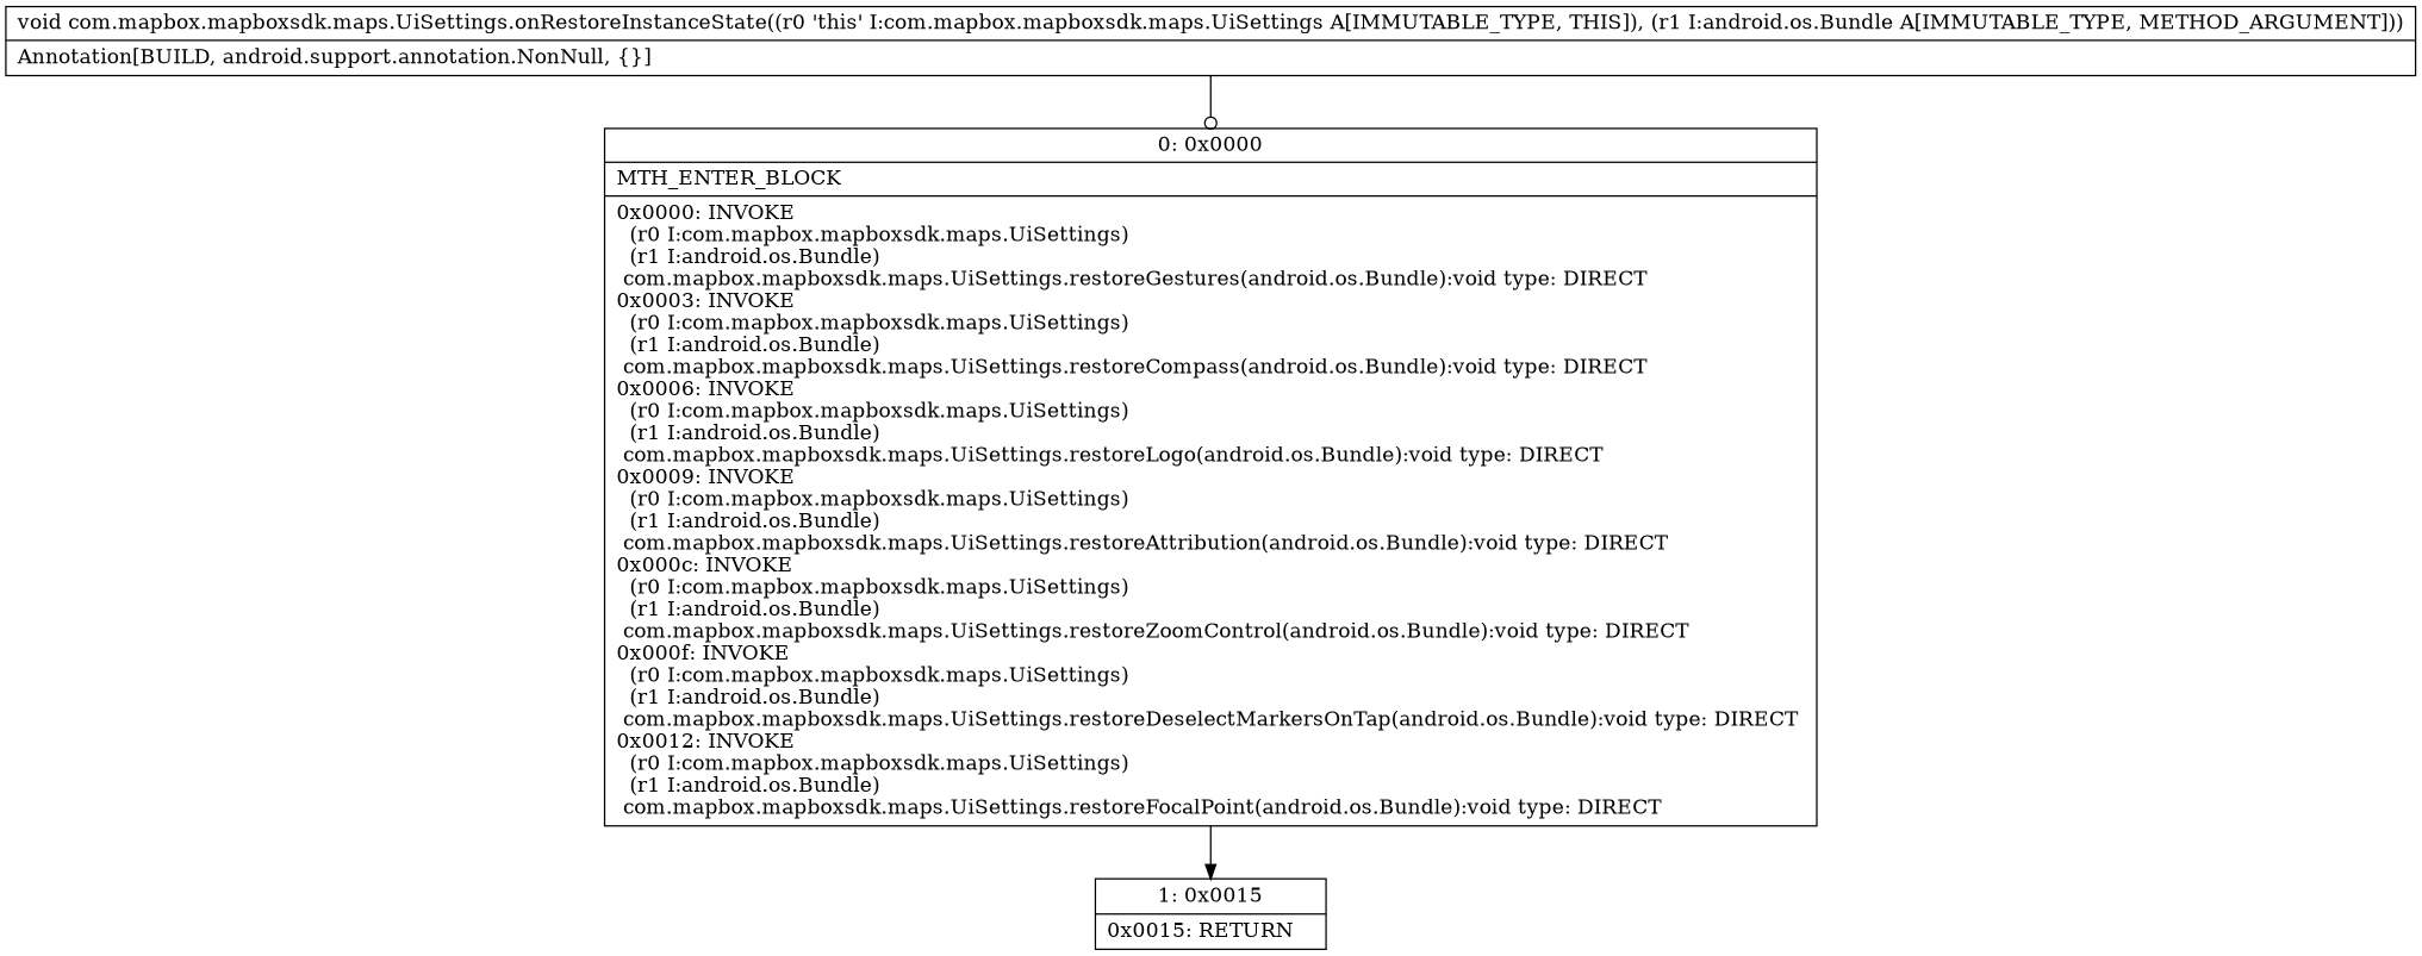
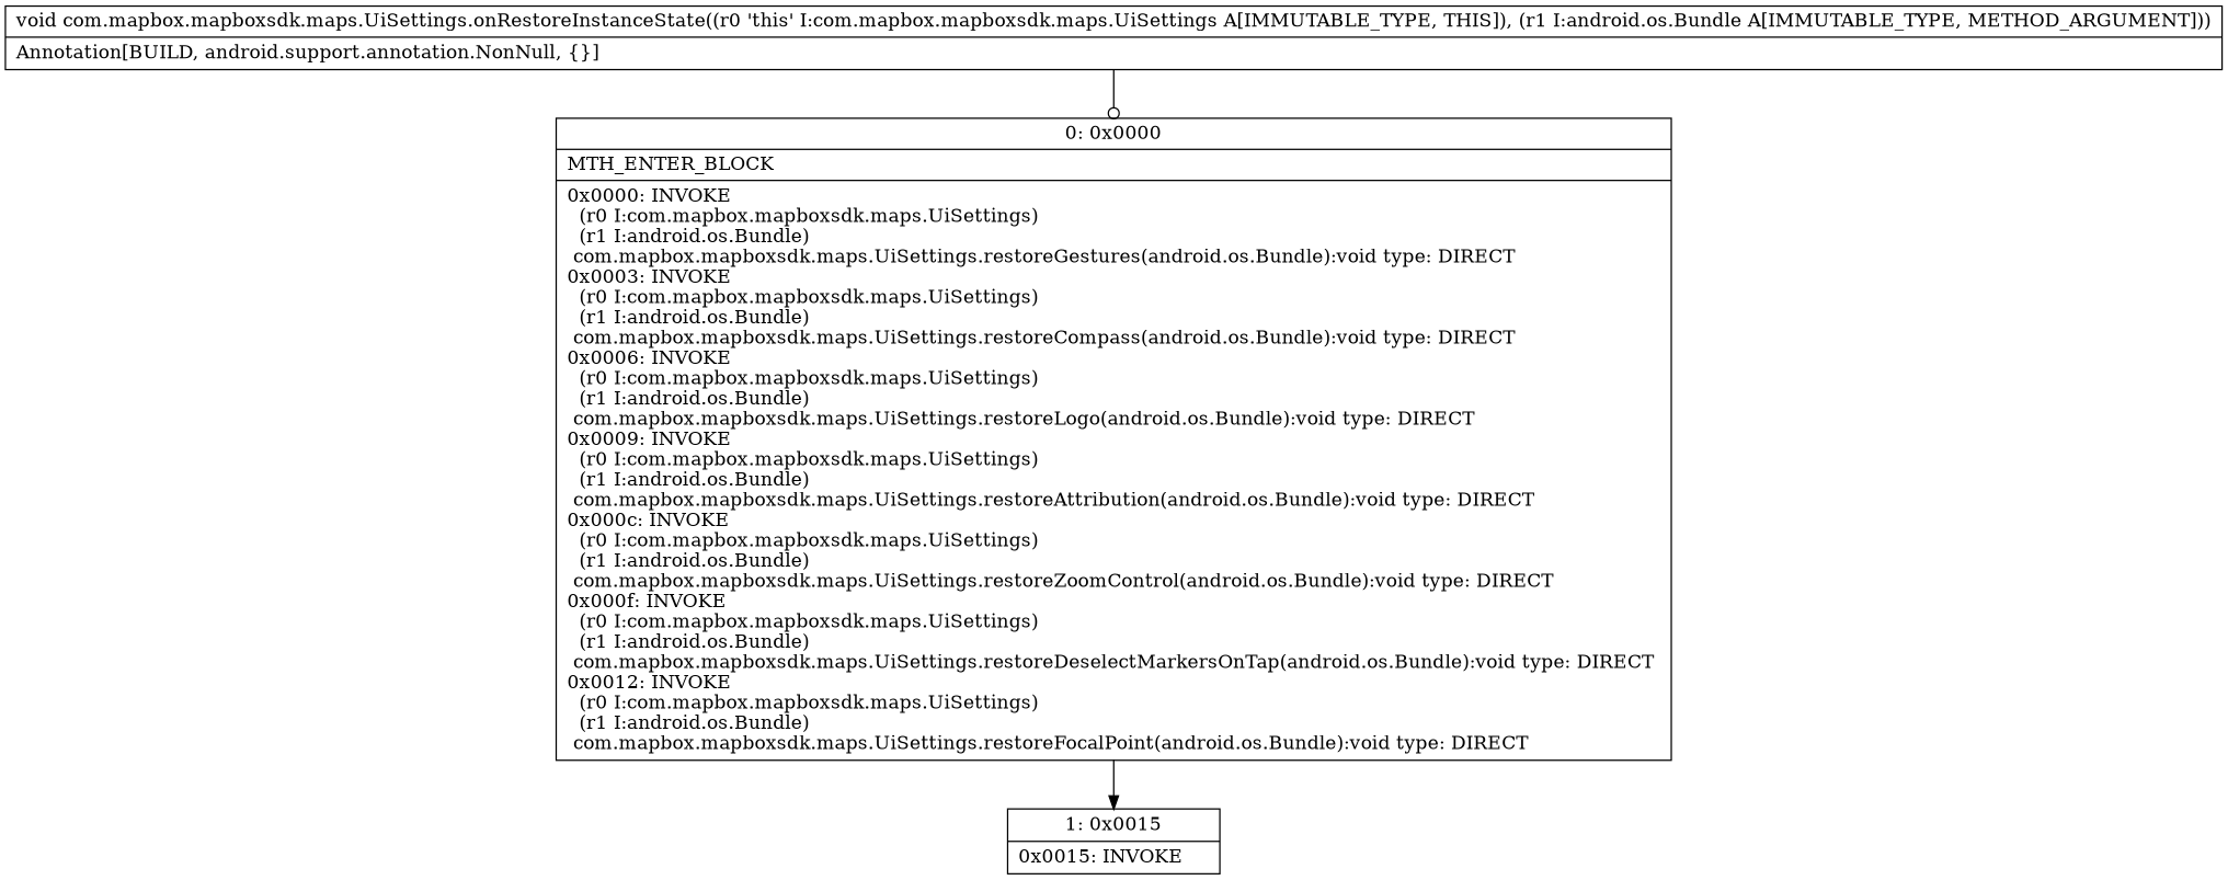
  digraph {
    node [shape=record]
    n1 [label="{0\:\ 0x0000|MTH_ENTER_BLOCK\l|0x0000: INVOKE  \l  (r0 I:com.mapbox.mapboxsdk.maps.UiSettings)\l  (r1 I:android.os.Bundle)\l com.mapbox.mapboxsdk.maps.UiSettings.restoreGestures(android.os.Bundle):void type: DIRECT \l0x0003: INVOKE  \l  (r0 I:com.mapbox.mapboxsdk.maps.UiSettings)\l  (r1 I:android.os.Bundle)\l com.mapbox.mapboxsdk.maps.UiSettings.restoreCompass(android.os.Bundle):void type: DIRECT \l0x0006: INVOKE  \l  (r0 I:com.mapbox.mapboxsdk.maps.UiSettings)\l  (r1 I:android.os.Bundle)\l com.mapbox.mapboxsdk.maps.UiSettings.restoreLogo(android.os.Bundle):void type: DIRECT \l0x0009: INVOKE  \l  (r0 I:com.mapbox.mapboxsdk.maps.UiSettings)\l  (r1 I:android.os.Bundle)\l com.mapbox.mapboxsdk.maps.UiSettings.restoreAttribution(android.os.Bundle):void type: DIRECT \l0x000c: INVOKE  \l  (r0 I:com.mapbox.mapboxsdk.maps.UiSettings)\l  (r1 I:android.os.Bundle)\l com.mapbox.mapboxsdk.maps.UiSettings.restoreZoomControl(android.os.Bundle):void type: DIRECT \l0x000f: INVOKE  \l  (r0 I:com.mapbox.mapboxsdk.maps.UiSettings)\l  (r1 I:android.os.Bundle)\l com.mapbox.mapboxsdk.maps.UiSettings.restoreDeselectMarkersOnTap(android.os.Bundle):void type: DIRECT \l0x0012: INVOKE  \l  (r0 I:com.mapbox.mapboxsdk.maps.UiSettings)\l  (r1 I:android.os.Bundle)\l com.mapbox.mapboxsdk.maps.UiSettings.restoreFocalPoint(android.os.Bundle):void type: DIRECT \l}"]
-   n2 [label="{1\:\ 0x0015|0x0015: RETURN   \l}"]
+   n2 [label="{1\:\ 0x0015|0x0015: INVOKE   \l}"]
    n3 [label="{void com.mapbox.mapboxsdk.maps.UiSettings.onRestoreInstanceState((r0 'this' I:com.mapbox.mapboxsdk.maps.UiSettings A[IMMUTABLE_TYPE, THIS]), (r1 I:android.os.Bundle A[IMMUTABLE_TYPE, METHOD_ARGUMENT]))  | Annotation[BUILD, android.support.annotation.NonNull, \{\}]\l}"]
    n1 -> n2 [arrowhead=normal]
    n3 -> n1 [arrowhead=odot]
  }
